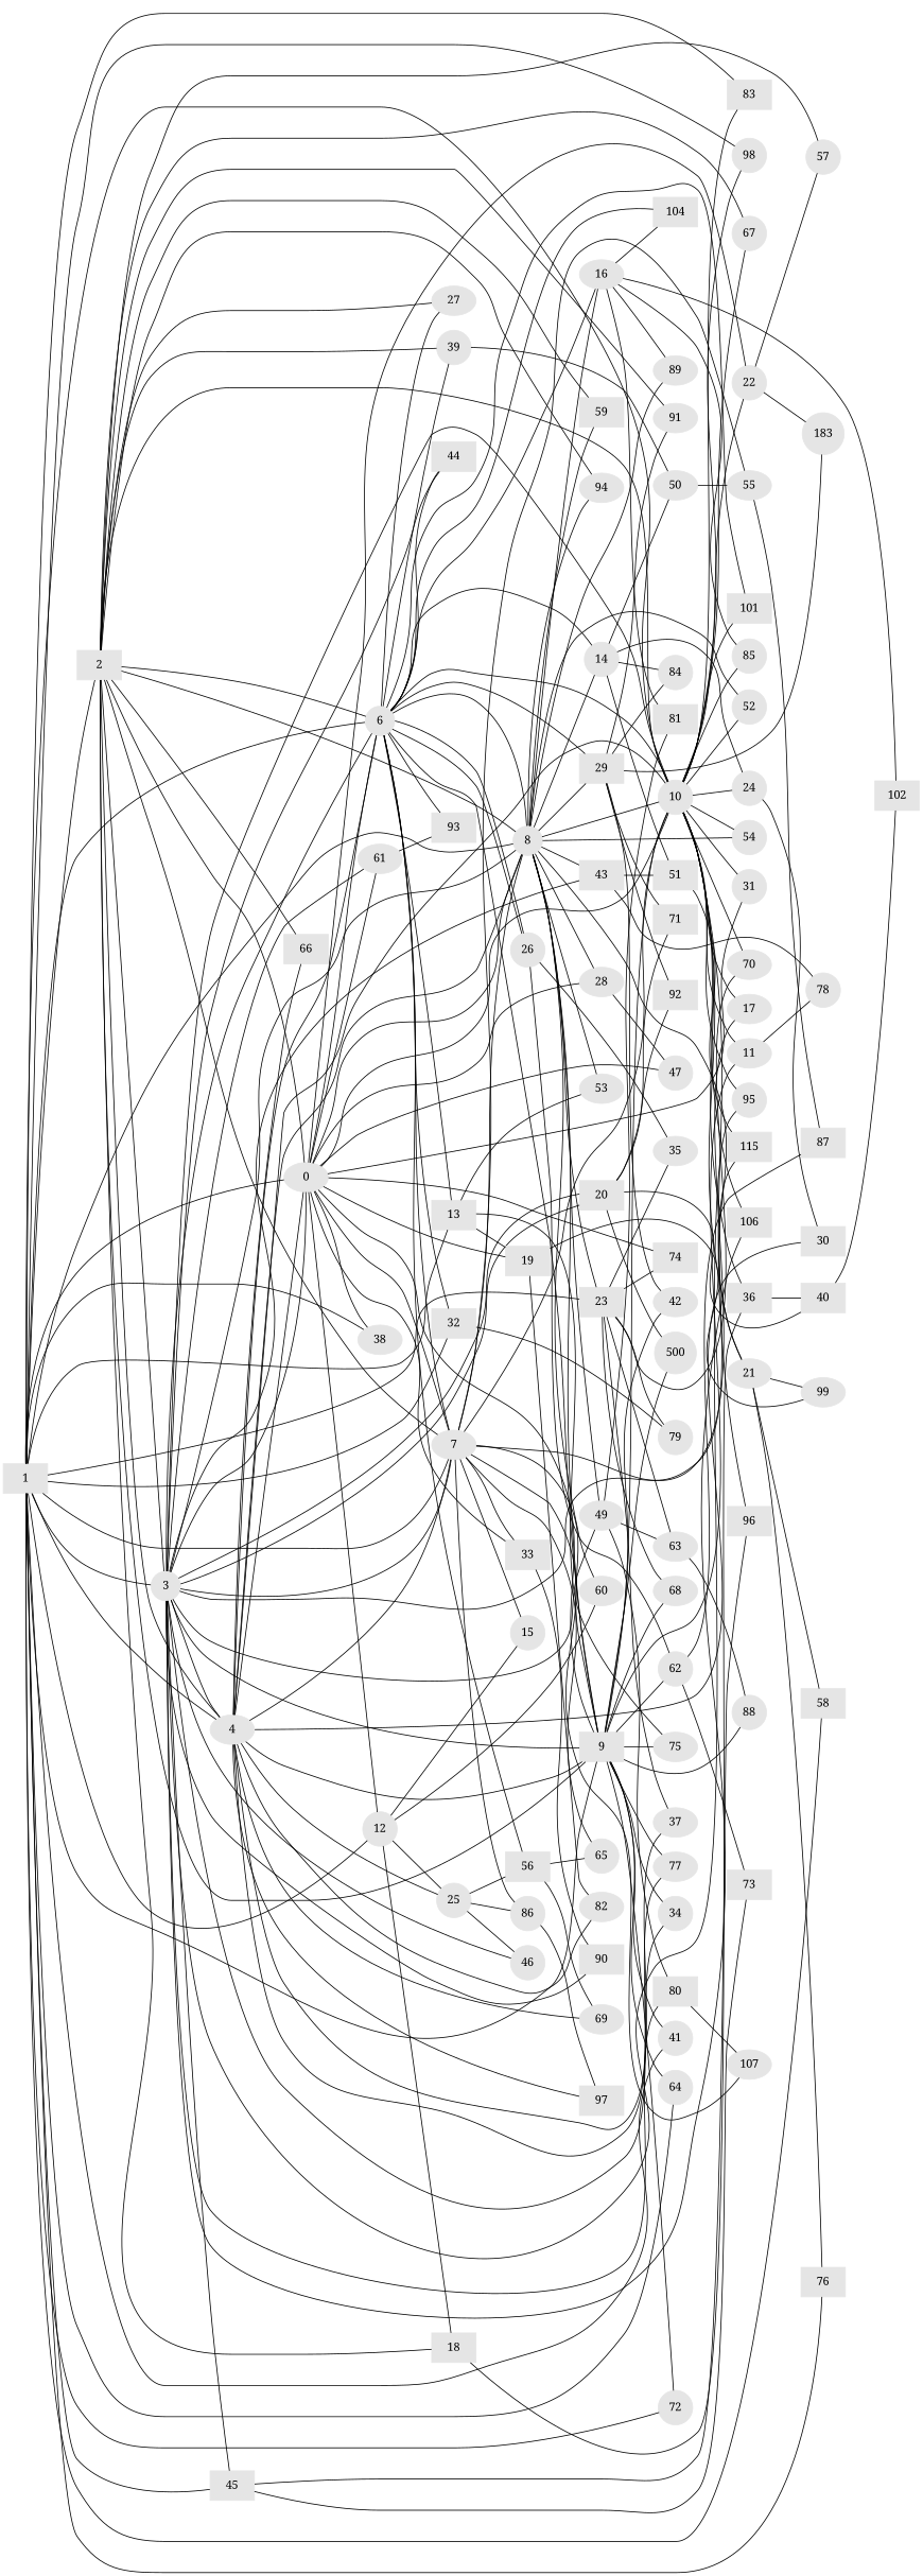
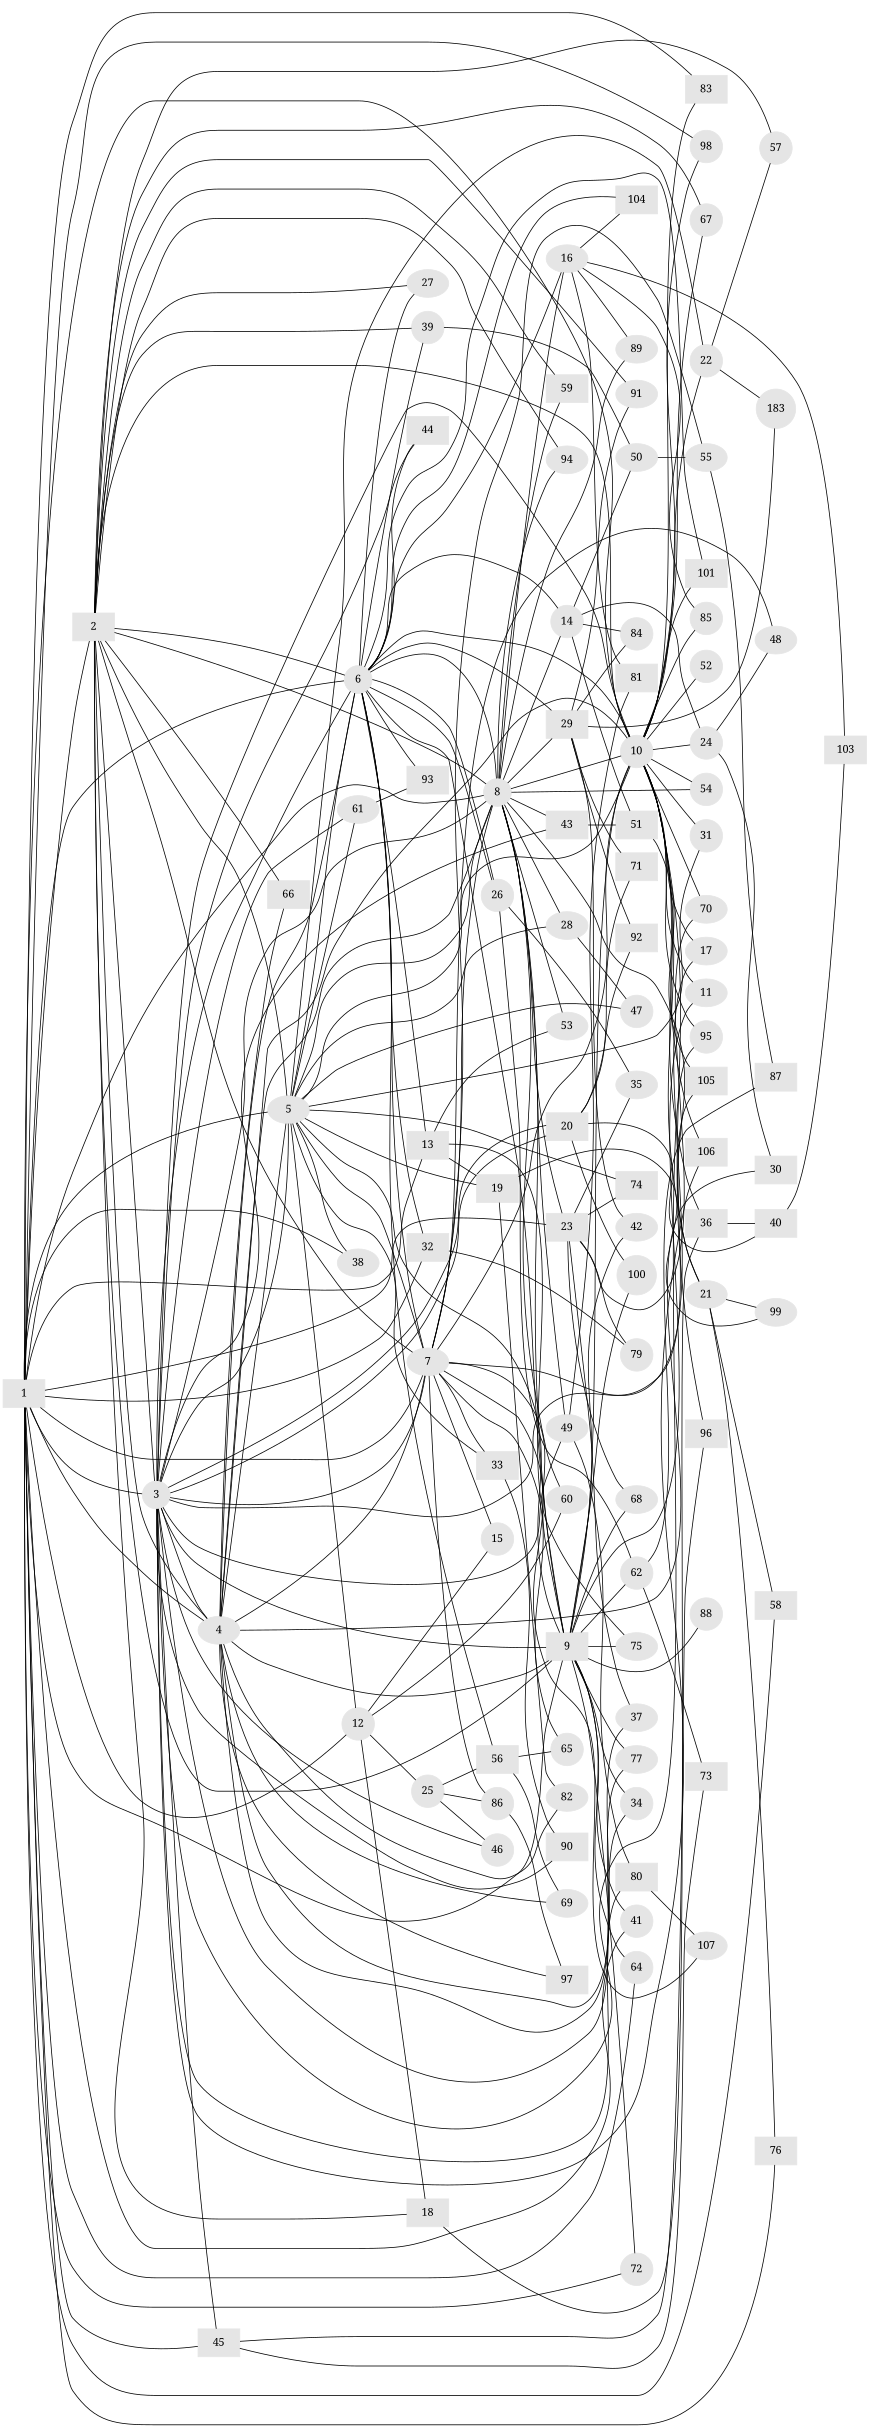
  graph {
    fontname="Noto Serif"
    rankdir=LR
    node [color=gray90 fontname="Noto Serif" shape=box style=filled]
    edge [fontname="Noto Serif"]
    1
    2
    3 [shape=circle]
    4 [shape=ellipse]
-   5 [shape=ellipse label=0]
+   5 [shape=ellipse]
    6 [shape=circle]
    7 [shape=ellipse]
    8 [shape=circle]
    9
    10 [shape=circle]
    12 [shape=circle]
    13
    23
    32
    38 [shape=ellipse]
    41 [shape=circle]
    45
    58
    64 [shape=circle]
    72 [shape=circle]
    76
    83
    98 [shape=circle]
    18
    27 [shape=ellipse]
    39 [shape=circle]
    57 [shape=circle]
    59
    66
    67 [shape=circle]
    91 [shape=ellipse]
    94 [shape=ellipse]
    17 [shape=ellipse]
    20
    34 [shape=circle]
    43
    44
    46 [shape=circle]
    49 [shape=ellipse]
    61 [shape=ellipse]
    80
    90
    95 [shape=circle]
    106
    25 [shape=circle]
    30
    37 [shape=ellipse]
    69 [shape=ellipse]
    77 [shape=ellipse]
    82 [shape=ellipse]
    97
    19
    22 [shape=circle]
    28 [shape=ellipse]
    31 [shape=circle]
    33
    47 [shape=circle]
    74
    56
    16 [shape=ellipse]
    14 [shape=circle]
    26 [shape=circle]
    29
    93
    101
    104
    15 [shape=circle]
+   48 [shape=ellipse]
    55 [shape=ellipse]
    65 [shape=circle]
    86 [shape=circle]
-   105 [label=115]
+   105
    107 [shape=ellipse]
    21 [shape=ellipse]
    52 [shape=circle]
    53 [shape=ellipse]
    54 [shape=circle]
    60 [shape=ellipse]
    89 [shape=ellipse]
    11 [shape=ellipse]
    42 [shape=ellipse]
    62 [shape=circle]
    68 [shape=ellipse]
    75 [shape=ellipse]
    88 [shape=circle]
-   100 [shape=circle label=500]
+   100 [shape=circle]
    24 [shape=circle]
    36
    70 [shape=ellipse]
    85 [shape=circle]
    96
    35 [shape=ellipse]
-   63 [shape=ellipse]
    79 [shape=circle]
    73
    50 [shape=ellipse]
    40
    71
    92
-   78 [shape=circle]
    51
    81
-   102
+   102 [label=103]
    99 [shape=ellipse]
    n105 [label=183 shape=circle]
    84 [shape=circle]
    87
    1 -- 2
    1 -- 3
    1 -- 4
    1 -- 5
    1 -- 6
    1 -- 7
    1 -- 8
    1 -- 9
    1 -- 10
    1 -- 12
    1 -- 13
    1 -- 23
    1 -- 32
    1 -- 38
    1 -- 41
    1 -- 45
    1 -- 58
    1 -- 64
    1 -- 72
    1 -- 76
    1 -- 83
    1 -- 98
    2 -- 3
    2 -- 4
    2 -- 5
    2 -- 6
    2 -- 7
    2 -- 8
    2 -- 9
    2 -- 10
    2 -- 18
    2 -- 27
    2 -- 39
    2 -- 57
    2 -- 59
    2 -- 66
    2 -- 67
    2 -- 91
    2 -- 94
    3 -- 4
    3 -- 5
    3 -- 6
    3 -- 7
    3 -- 8
    3 -- 9
    3 -- 10
    3 -- 45
    3 -- 17
    3 -- 20
    3 -- 20
    3 -- 34
    3 -- 43
    3 -- 44
    3 -- 46
    3 -- 49
    3 -- 61
    3 -- 80
    3 -- 90
    3 -- 95
    3 -- 106
    4 -- 5
    4 -- 6
    4 -- 7
    4 -- 8
    4 -- 9
    4 -- 10
    4 -- 66
-   4 -- 25
    4 -- 30
    4 -- 37
    4 -- 69
    4 -- 77
    4 -- 82
    4 -- 97
    5 -- 6
    5 -- 7
    5 -- 8
    5 -- 9
    5 -- 10
    5 -- 12
    5 -- 38
    5 -- 61
    5 -- 19
    5 -- 22
    5 -- 28
    5 -- 31
    5 -- 33
    5 -- 47
    5 -- 74
    6 -- 7
    6 -- 8
    6 -- 9
    6 -- 10
    6 -- 13
    6 -- 32
    6 -- 27
    6 -- 39
    6 -- 44
    6 -- 56
    6 -- 16
    6 -- 14
    6 -- 26
    6 -- 26
    6 -- 29
    6 -- 93
    6 -- 101
    6 -- 104
    7 -- 8
    7 -- 9
    7 -- 10
    7 -- 33
    7 -- 15
+   7 -- 48
    7 -- 55
    7 -- 65
    7 -- 86
    7 -- 105
    7 -- 107
    8 -- 9
    8 -- 10
    8 -- 23
    8 -- 59
    8 -- 94
    8 -- 43
    8 -- 49
    8 -- 28
    8 -- 16
    8 -- 14
    8 -- 29
    8 -- 21
-   8 -- 52
    8 -- 53
    8 -- 54
    8 -- 60
    8 -- 89
    9 -- 10
    9 -- 41
    9 -- 64
    9 -- 72
    9 -- 34
    9 -- 77
    9 -- 11
    9 -- 42
    9 -- 62
    9 -- 68
    9 -- 75
    9 -- 88
    9 -- 100
    10 -- 83
    10 -- 98
    10 -- 67
    10 -- 17
    10 -- 95
    10 -- 106
    10 -- 22
    10 -- 31
    10 -- 101
    10 -- 21
    10 -- 52
    10 -- 54
    10 -- 11
    10 -- 24
    10 -- 36
    10 -- 70
    10 -- 85
    10 -- 96
    12 -- 18
    12 -- 25
    12 -- 15
    12 -- 60
    13 -- 19
    13 -- 53
    13 -- 75
    23 -- 37
    23 -- 74
    23 -- 68
    23 -- 70
    23 -- 35
-   23 -- 63
    23 -- 79
    32 -- 79
    45 -- 96
    45 -- 73
    18 -- 36
    39 -- 50
    20 -- 100
    20 -- 40
    20 -- 71
    20 -- 92
-   43 -- 78
    43 -- 51
    49 -- 80
-   49 -- 63
    49 -- 81
    61 -- 93
    80 -- 107
    25 -- 46
    25 -- 56
    25 -- 86
    19 -- 82
    19 -- 99
    22 -- 57
    22 -- n105
    28 -- 47
    33 -- 90
    56 -- 69
    56 -- 65
    16 -- 104
    16 -- 89
    16 -- 85
    16 -- 81
    16 -- 102
    14 -- 24
    14 -- 50
    14 -- 51
    14 -- 84
    26 -- 62
    26 -- 35
    29 -- 91
    29 -- 42
    29 -- 71
    29 -- 92
    29 -- n105
    29 -- 84
    55 -- 87
    86 -- 97
    21 -- 58
    21 -- 76
    21 -- 99
-   11 -- 78
    62 -- 73
    62 -- 87
    24 -- 30
+   24 -- 48
    36 -- 40
-   63 -- 88
    50 -- 55
    40 -- 102
    51 -- 105
  }
